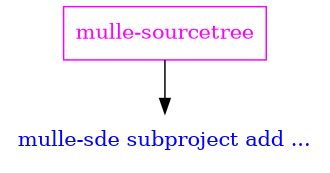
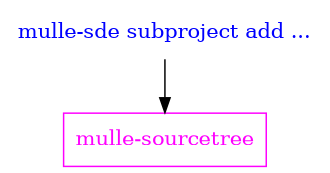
  digraph {
    rankdir=TD
    fontname="DejaVu Serif"
    node [fontname="DejaVu Serif"]
    n1 [fontcolor=blue label="mulle-sde subproject add ..." shape=none]
    "mulle-sourcetree" [color=magenta fontcolor=magenta shape=record]
-   "mulle-sourcetree" -> n1 [fontname="DejaVu Serif"]
+   n1 -> "mulle-sourcetree" [fontname="DejaVu Serif"]
  }
